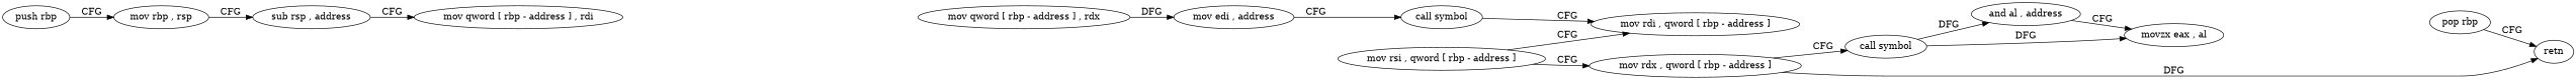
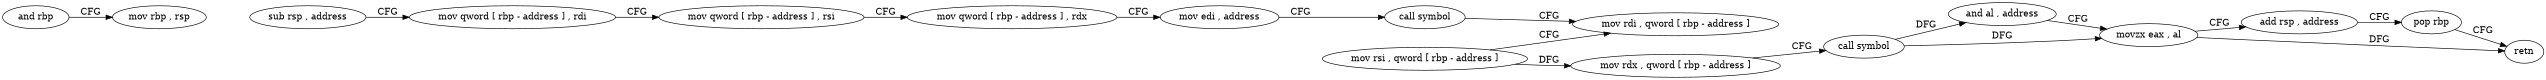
  digraph {
    rankdir=LR
-   n1 [label="push rbp"]
+   n1 [label="and rbp"]
    n2 [label="mov rbp , rsp"]
    n3 [label="sub rsp , address"]
    n4 [label="mov qword [ rbp - address ] , rdi"]
+   n5 [label="mov qword [ rbp - address ] , rsi"]
    n6 [label="mov qword [ rbp - address ] , rdx"]
    n7 [label="mov edi , address"]
    n8 [label="call symbol"]
    n9 [label="mov rdi , qword [ rbp - address ]"]
    n10 [label="mov rsi , qword [ rbp - address ]"]
    n11 [label="mov rdx , qword [ rbp - address ]"]
    n12 [label="call symbol"]
    n13 [label="and al , address"]
    n14 [label="movzx eax , al"]
+   n15 [label="add rsp , address"]
    n16 [label=retn]
    n17 [label="pop rbp"]
    n1 -> n2 [label=CFG]
-   n2 -> n3 [label=CFG]
    n3 -> n4 [label=CFG]
-   n6 -> n7 [label=DFG]
+   n4 -> n5 [label=CFG]
+   n5 -> n6 [label=CFG]
+   n6 -> n7 [label=CFG]
    n7 -> n8 [label=CFG]
    n8 -> n9 [label=CFG]
    n10 -> n9 [label=CFG]
-   n10 -> n11 [label=CFG]
+   n10 -> n11 [label=DFG]
    n11 -> n12 [label=CFG]
    n12 -> n13 [label=DFG]
    n12 -> n14 [label=DFG]
    n13 -> n14 [label=CFG]
-   n11 -> n16 [label=DFG]
+   n14 -> n15 [label=CFG]
+   n14 -> n16 [label=DFG]
+   n15 -> n17 [label=CFG]
    n17 -> n16 [label=CFG]
  }
